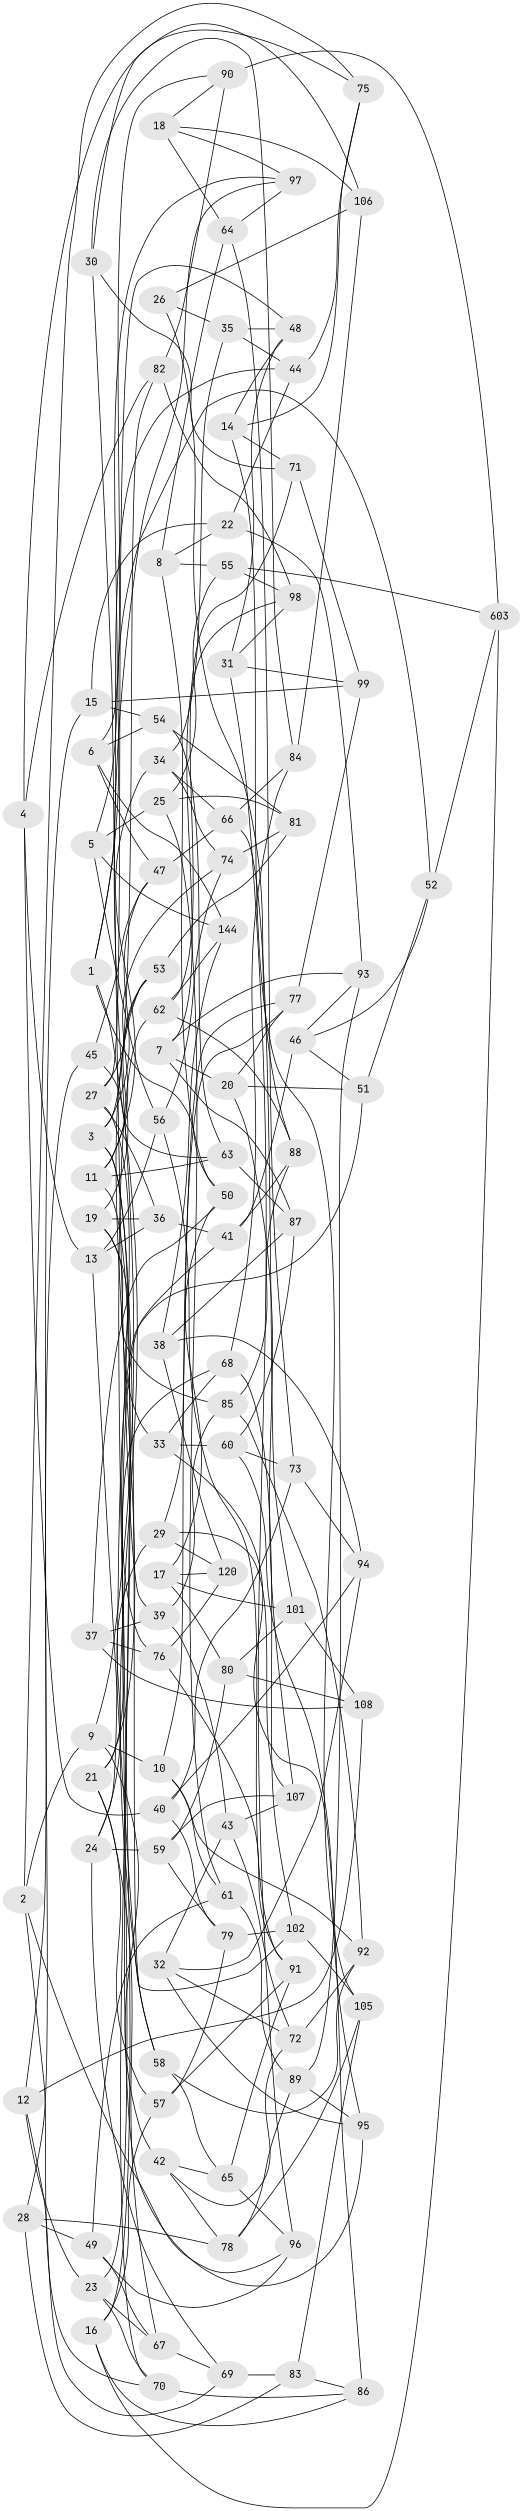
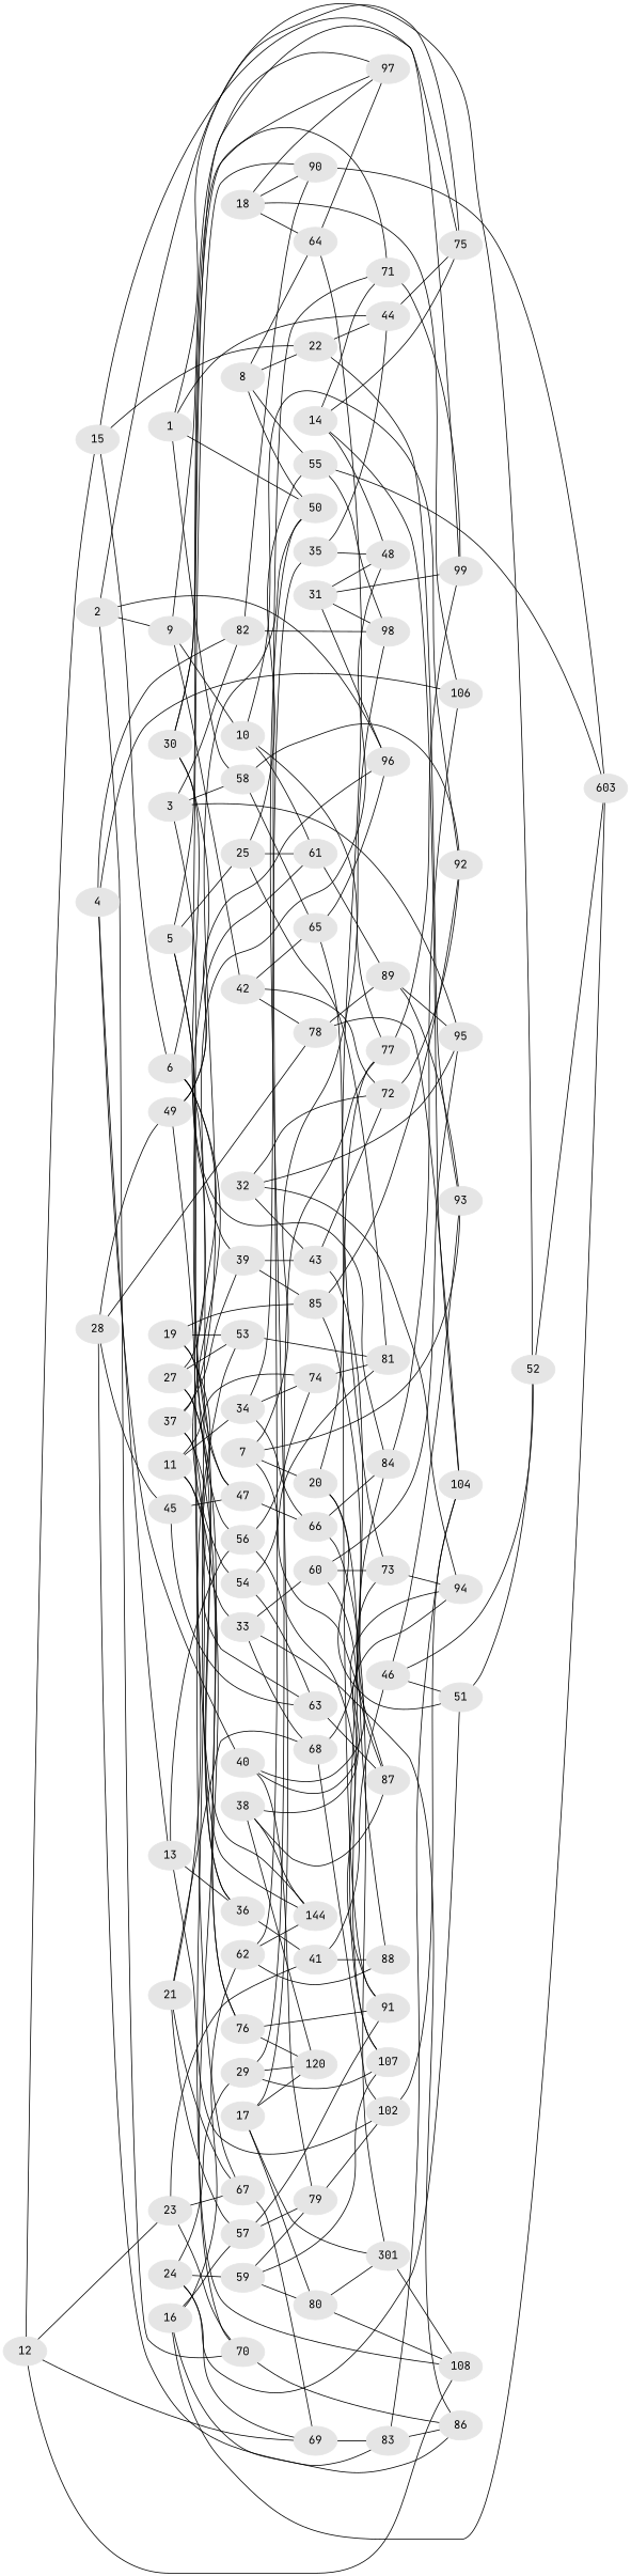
  graph {
    fontname="JetBrains Mono"
    rankdir=LR
    node [color=gray90 fontname="JetBrains Mono" style=filled]
    edge [fontname="JetBrains Mono"]
    1
    44
    50
    52
    58
    75
    n7 [label=603]
    92
    65
    2
    9
    70
    96
    97
    10
    42
    86
    3
    47
    82
    95
    66
    90
    98
    4
    13
    40
    106
    56
    36
    102
    94
    73
    79
    5
    25
    n37 [label=144]
    55
    61
    81
    74
    91
    6
    54
    63
    7
    20
    87
    93
    77
    51
    107
    8
    22
    64
    78
    72
    89
    99
    11
    34
    35
    12
    15
    23
    69
    108
    67
    41
    83
-   105
+   105 [label=104]
    14
    48
    71
    16
    57
    62
    88
    17
    80
    n81 [label=120]
-   101
+   101 [label=301]
    18
    19
    33
    53
    85
    68
    60
    21
    84
    46
    24
    29
    59
-   26
    45
    27
    76
    28
    49
    30
    39
    43
    31
    32
    37
    38
    1 -- 44
    1 -- 50
    1 -- 52
    1 -- 58
    44 -- 75
    52 -- n7
    58 -- 92
    58 -- 65
    65 -- 96
    65 -- 91
    2 -- 75
    2 -- 9
    2 -- 70
    2 -- 96
    9 -- 97
    9 -- 10
    9 -- 42
    70 -- 86
    10 -- 92
    10 -- 61
    10 -- 77
    42 -- 65
    42 -- 78
    42 -- 72
    3 -- 58
    3 -- 47
    3 -- 82
    3 -- 95
    47 -- 66
    82 -- 90
    82 -- 98
    66 -- 101
    66 -- 84
    90 -- n7
    4 -- 82
    4 -- 13
    4 -- 40
    4 -- 106
    13 -- 56
    13 -- 36
    13 -- 102
    40 -- 94
    40 -- 73
    40 -- 79
    56 -- 74
    56 -- 91
    36 -- 41
    102 -- 105
    73 -- 94
    79 -- 102
    5 -- 97
    5 -- 56
    5 -- 25
    5 -- n37
    25 -- 55
    25 -- 61
    25 -- 81
    55 -- n7
    55 -- 98
    61 -- 89
    74 -- 81
    6 -- 47
    6 -- 90
    6 -- n37
    6 -- 54
    54 -- 81
    54 -- 63
    63 -- 87
    7 -- 98
    7 -- 20
    7 -- 87
    7 -- 93
    20 -- 77
    20 -- 51
    20 -- 107
    77 -- 99
    51 -- 52
    8 -- 50
    8 -- 55
    8 -- 22
    8 -- 64
    22 -- 44
    22 -- 93
    64 -- 97
    64 -- 73
    78 -- 89
    78 -- 105
    72 -- 92
    89 -- 95
    89 -- 93
    11 -- 70
    11 -- 74
    11 -- 63
    11 -- 34
    34 -- 66
    34 -- 74
    34 -- 35
    35 -- 44
    35 -- 48
    12 -- 15
    12 -- 23
    12 -- 69
    12 -- 108
-   15 -- 54
+   15 -- 6
    15 -- 22
    15 -- 99
    23 -- 70
    23 -- 67
    23 -- 41
    69 -- 83
    67 -- 69
    41 -- 88
    41 -- 46
    83 -- 86
    83 -- 105
    14 -- 75
    14 -- 105
    14 -- 48
    14 -- 71
    71 -- 99
    16 -- n7
    16 -- 86
    16 -- 57
    16 -- 62
    57 -- 79
    57 -- 91
    62 -- n37
    62 -- 71
    62 -- 88
    17 -- 50
    17 -- 80
    17 -- n81
    17 -- 101
    80 -- 108
    80 -- 101
    101 -- 108
    18 -- 97
    18 -- 90
    18 -- 106
    18 -- 64
    19 -- 36
    19 -- 33
    19 -- 53
    19 -- 85
    33 -- 86
    33 -- 68
    33 -- 60
    53 -- 81
    85 -- 92
    85 -- 88
    68 -- 102
    68 -- 84
    60 -- 95
    60 -- 73
    60 -- 87
    21 -- 67
    21 -- 57
    21 -- 53
    21 -- 68
    84 -- 106
    46 -- 52
    46 -- 93
    46 -- 51
    24 -- 51
    24 -- 69
    24 -- 29
    24 -- 59
    29 -- 77
    29 -- 107
    29 -- n81
    59 -- 79
    59 -- 107
    59 -- 80
-   26 -- 106
-   26 -- 35
-   26 -- 88
    45 -- 47
    45 -- 63
    27 -- 36
    27 -- 48
    27 -- 53
    27 -- 76
    76 -- 91
    76 -- n81
    28 -- 78
    28 -- 83
    28 -- 45
    28 -- 49
    49 -- 96
    49 -- 61
    49 -- 67
    30 -- 75
    30 -- 71
    30 -- 84
    30 -- 39
    39 -- 85
    39 -- 43
    43 -- 107
    43 -- 72
    31 -- 96
    31 -- 98
    31 -- 99
    31 -- 48
    32 -- 95
    32 -- 94
    32 -- 72
    32 -- 43
    37 -- 50
    37 -- 108
    37 -- 76
    37 -- 39
    38 -- 94
    38 -- n37
    38 -- 87
    38 -- n81
  }
